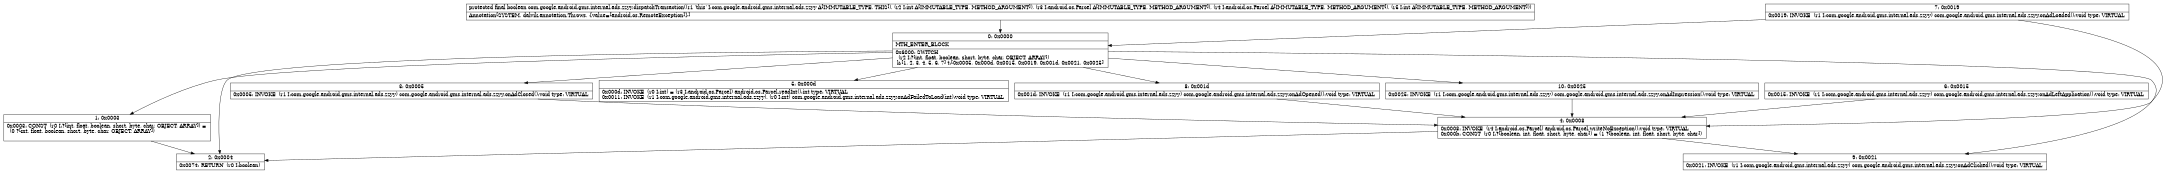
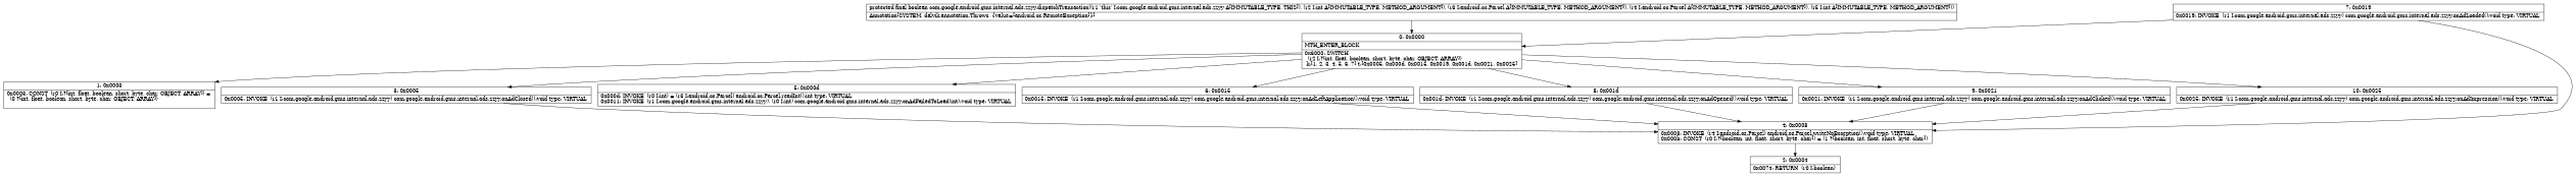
  digraph {
    node [shape=record]
    n1 [label="{0\:\ 0x0000|MTH_ENTER_BLOCK\l|0x6000: SWITCH  \l  (r2 I:?[int, float, boolean, short, byte, char, OBJECT, ARRAY])\l k:[1, 2, 3, 4, 5, 6, 7] t:[0x0005, 0x000d, 0x0015, 0x0019, 0x001d, 0x0021, 0x0025] \l}"]
    n2 [label="{1\:\ 0x0003|0x0003: CONST  (r0 I:?[int, float, boolean, short, byte, char, OBJECT, ARRAY]) = \l  (0 ?[int, float, boolean, short, byte, char, OBJECT, ARRAY])\l \l}"]
    n3 [label="{3\:\ 0x0005|0x0005: INVOKE  (r1 I:com.google.android.gms.internal.ads.zzyy) com.google.android.gms.internal.ads.zzyy.onAdClosed():void type: VIRTUAL \l}"]
    n4 [label="{5\:\ 0x000d|0x000d: INVOKE  (r0 I:int) = (r3 I:android.os.Parcel) android.os.Parcel.readInt():int type: VIRTUAL \l0x0011: INVOKE  (r1 I:com.google.android.gms.internal.ads.zzyy), (r0 I:int) com.google.android.gms.internal.ads.zzyy.onAdFailedToLoad(int):void type: VIRTUAL \l}"]
    n5 [label="{6\:\ 0x0015|0x0015: INVOKE  (r1 I:com.google.android.gms.internal.ads.zzyy) com.google.android.gms.internal.ads.zzyy.onAdLeftApplication():void type: VIRTUAL \l}"]
    n6 [label="{8\:\ 0x001d|0x001d: INVOKE  (r1 I:com.google.android.gms.internal.ads.zzyy) com.google.android.gms.internal.ads.zzyy.onAdOpened():void type: VIRTUAL \l}"]
    n7 [label="{9\:\ 0x0021|0x0021: INVOKE  (r1 I:com.google.android.gms.internal.ads.zzyy) com.google.android.gms.internal.ads.zzyy.onAdClicked():void type: VIRTUAL \l}"]
    n8 [label="{10\:\ 0x0025|0x0025: INVOKE  (r1 I:com.google.android.gms.internal.ads.zzyy) com.google.android.gms.internal.ads.zzyy.onAdImpression():void type: VIRTUAL \l}"]
    n9 [label="{2\:\ 0x0004|0x0074: RETURN  (r0 I:boolean) \l}"]
    n10 [label="{4\:\ 0x0008|0x0008: INVOKE  (r4 I:android.os.Parcel) android.os.Parcel.writeNoException():void type: VIRTUAL \l0x000b: CONST  (r0 I:?[boolean, int, float, short, byte, char]) = (1 ?[boolean, int, float, short, byte, char]) \l}"]
    n11 [label="{7\:\ 0x0019|0x0019: INVOKE  (r1 I:com.google.android.gms.internal.ads.zzyy) com.google.android.gms.internal.ads.zzyy.onAdLoaded():void type: VIRTUAL \l}"]
    n12 [label="{protected final boolean com.google.android.gms.internal.ads.zzyy.dispatchTransaction((r1 'this' I:com.google.android.gms.internal.ads.zzyy A[IMMUTABLE_TYPE, THIS]), (r2 I:int A[IMMUTABLE_TYPE, METHOD_ARGUMENT]), (r3 I:android.os.Parcel A[IMMUTABLE_TYPE, METHOD_ARGUMENT]), (r4 I:android.os.Parcel A[IMMUTABLE_TYPE, METHOD_ARGUMENT]), (r5 I:int A[IMMUTABLE_TYPE, METHOD_ARGUMENT]))  | Annotation[SYSTEM, dalvik.annotation.Throws, \{value=[android.os.RemoteException]\}]\l}"]
    n1 -> n2
    n1 -> n3
    n1 -> n4
-   n1 -> n9
+   n1 -> n5
    n1 -> n6
    n1 -> n7
    n1 -> n8
-   n2 -> n9
    n3 -> n10
    n5 -> n10
    n6 -> n10
-   n10 -> n7
+   n7 -> n10
    n8 -> n10
    n10 -> n9
    n11 -> n1
    n11 -> n10
    n12 -> n1
  }
